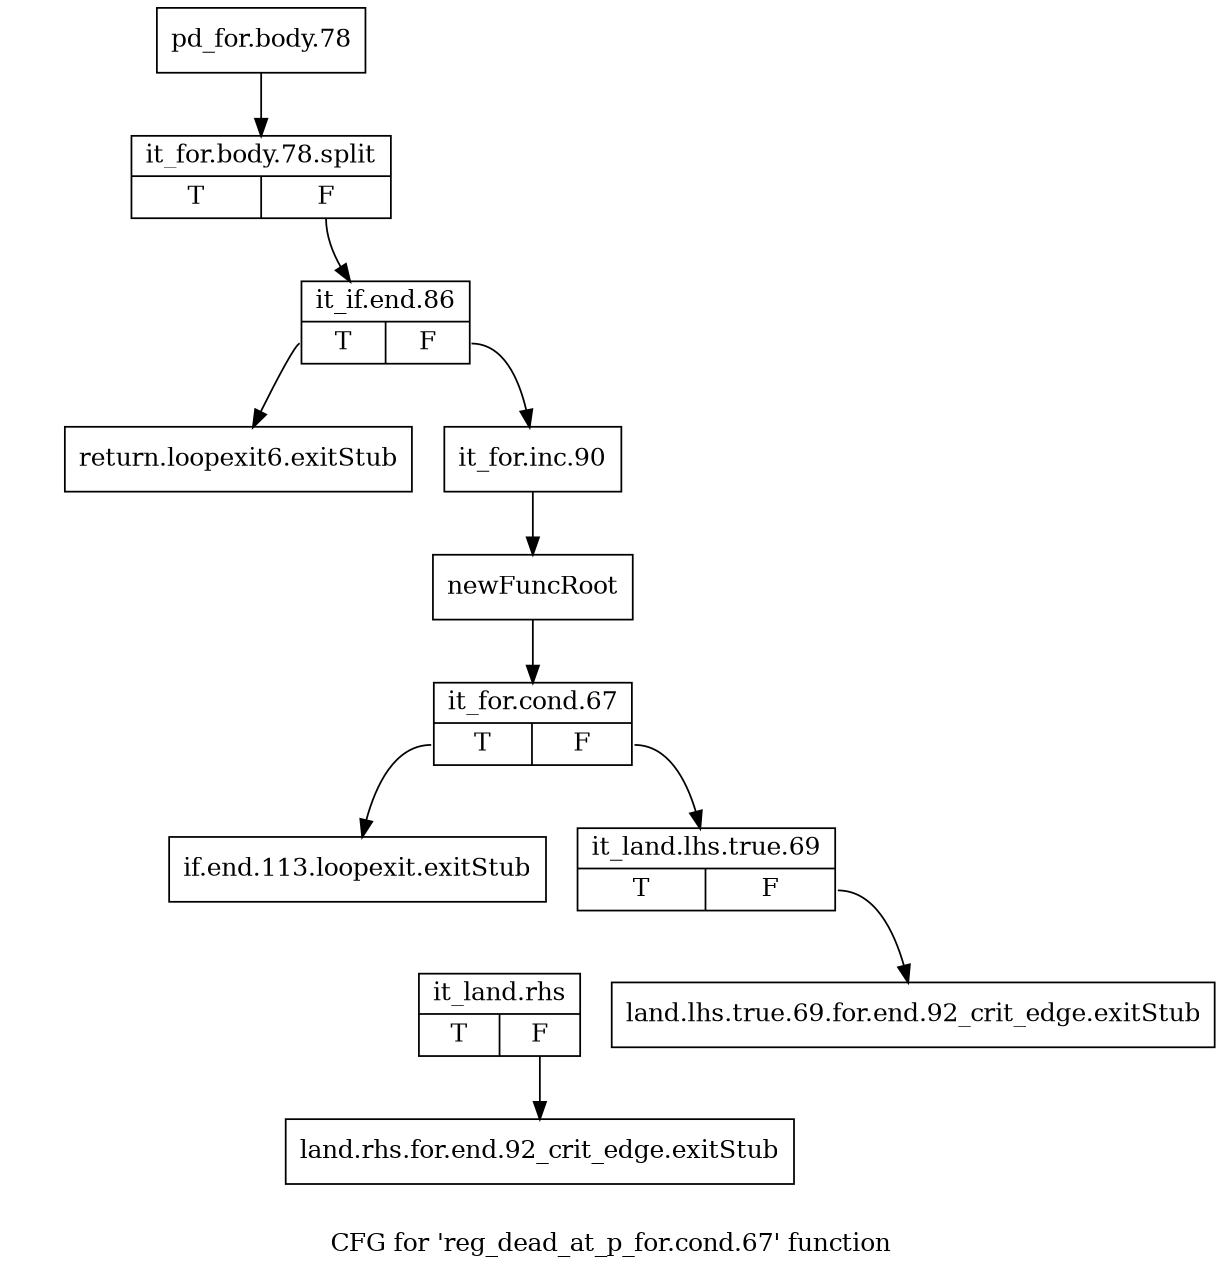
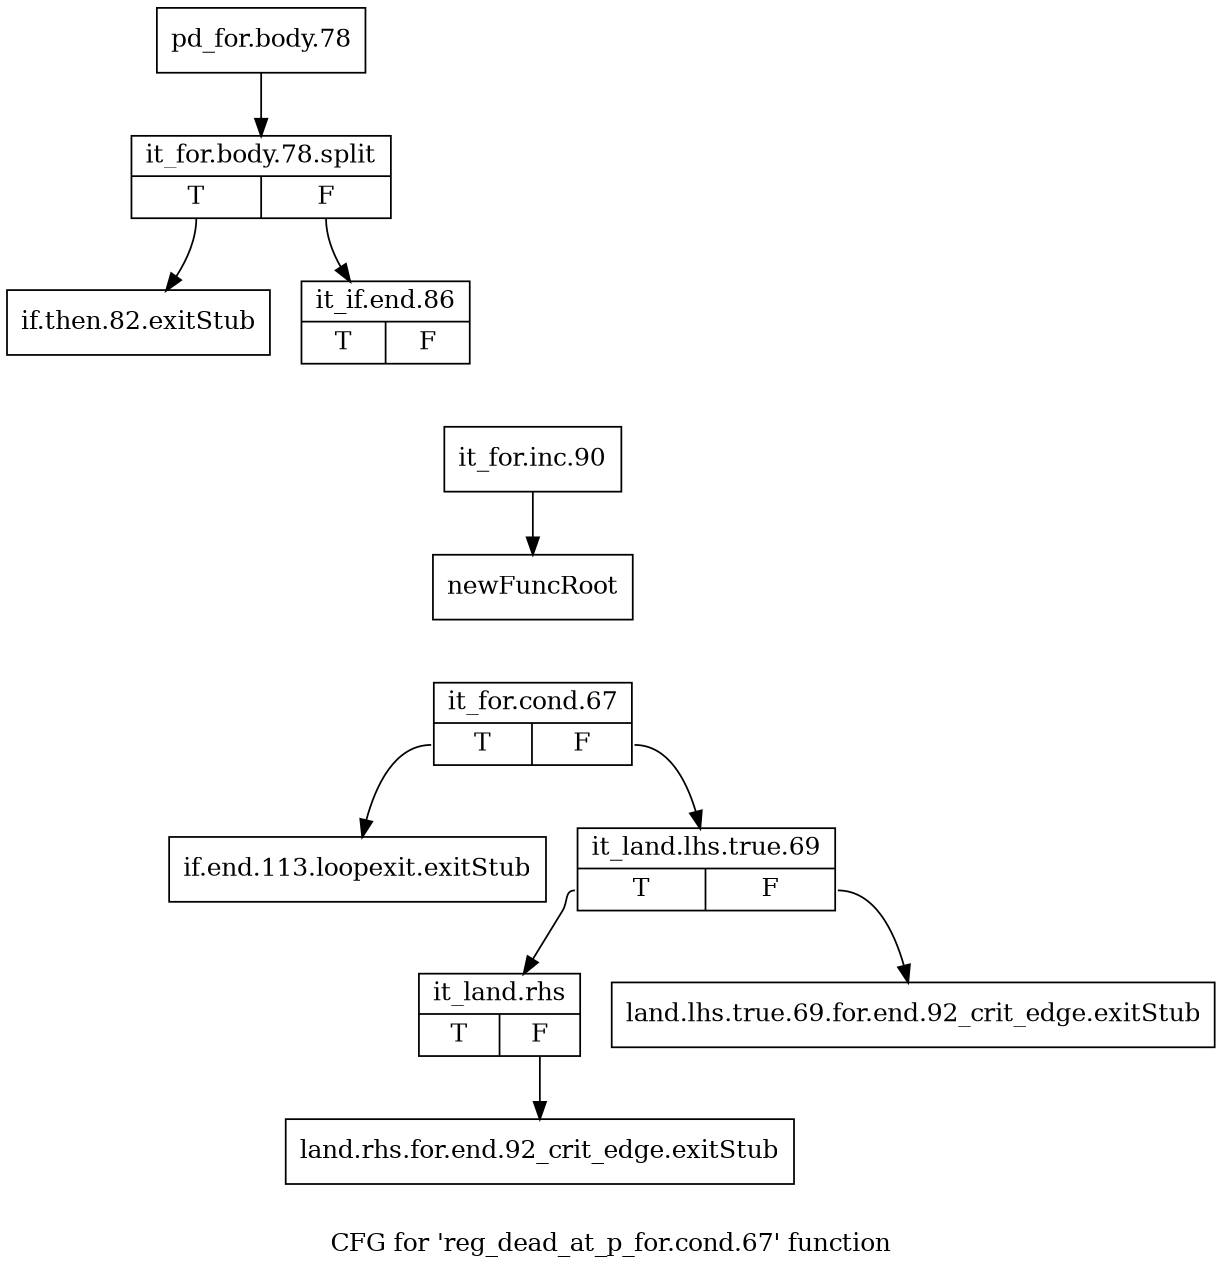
  digraph {
    label="CFG for 'reg_dead_at_p_for.cond.67' function"
    node [shape=record]
    edge [tailport=s0]
    n1 [label="{newFuncRoot}"]
    n2 [label="{it_for.cond.67|{<s0>T|<s1>F}}"]
    n3 [label="{if.end.113.loopexit.exitStub}"]
    n4 [label="{it_land.lhs.true.69|{<s0>T|<s1>F}}"]
    n5 [label="{land.lhs.true.69.for.end.92_crit_edge.exitStub}"]
    n6 [label="{it_land.rhs|{<s0>T|<s1>F}}"]
    n7 [label="{land.rhs.for.end.92_crit_edge.exitStub}"]
-   n9 [label="{return.loopexit6.exitStub}"]
+   n8 [label="{if.then.82.exitStub}"]
    n10 [label="{pd_for.body.78}"]
    n11 [label="{it_for.body.78.split|{<s0>T|<s1>F}}"]
    n12 [label="{it_if.end.86|{<s0>T|<s1>F}}"]
    n13 [label="{it_for.inc.90}"]
-   n1 -> n2
    n2 -> n3
    n2 -> n4 [tailport=s1]
    n4 -> n5 [tailport=s1]
+   n4 -> n6
    n6 -> n7 [tailport=s1]
    n10 -> n11
+   n11 -> n8
    n11 -> n12 [tailport=s1]
-   n12 -> n9
-   n12 -> n13 [tailport=s1]
    n13 -> n1
  }
